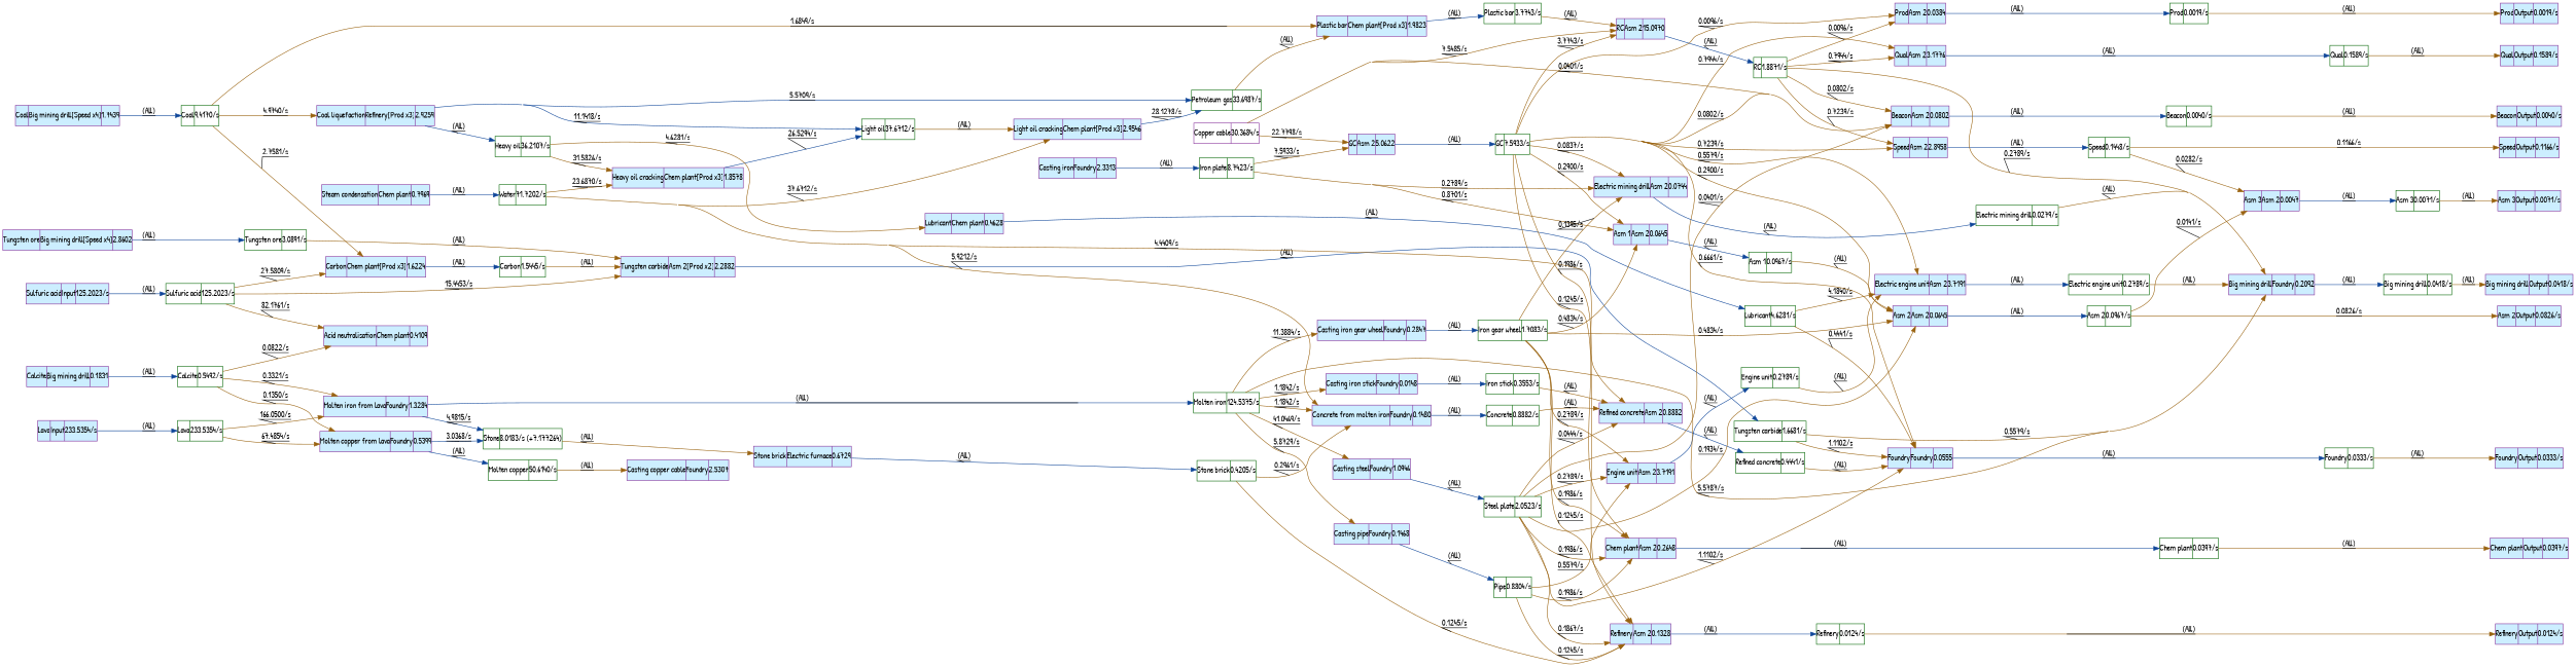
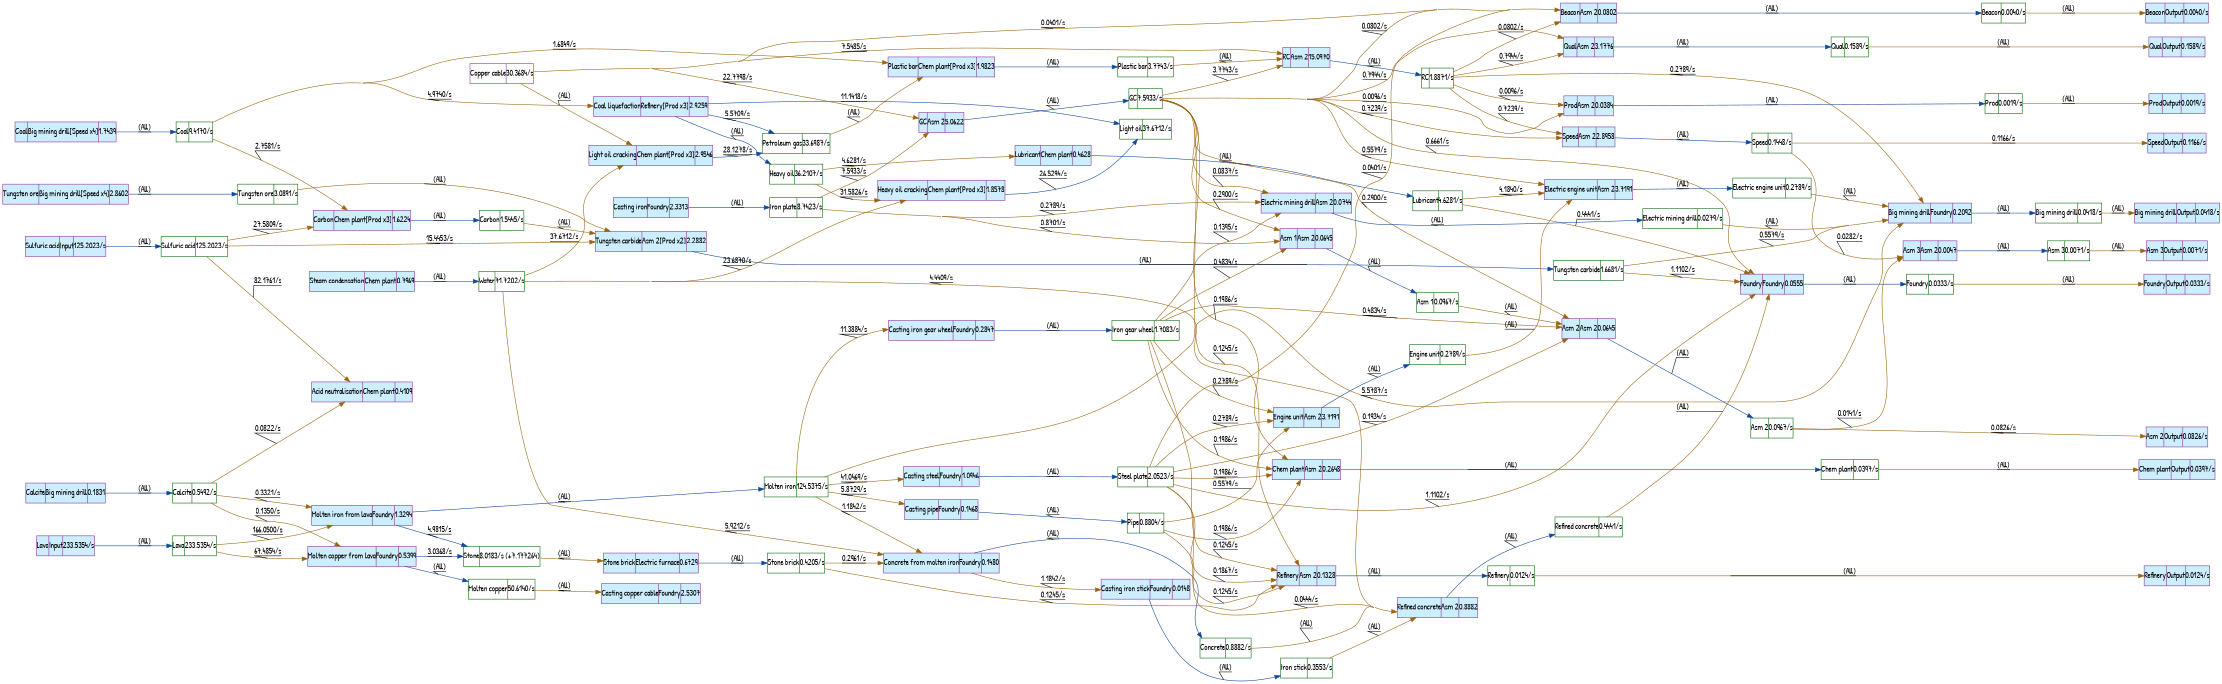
  digraph {
    concentrate=true
    fontname="Patrick Hand"
    rankdir=LR
    node [color="#842e99" fillcolor="#cceeff" fontname="Patrick Hand" margin=0 shape=record style=filled]
    edge [color="#99620f" decorate=true fontname="Patrick Hand"]
    n1 [label="{Coal|Big mining drill[Speed x4]|1.7439}"]
    n2 [label="{Lava|Input|233.5354/s}"]
    n3 [label="{Calcite|Big mining drill|0.1831}"]
    n4 [label="{Sulfuric acid|Input|125.2023/s}"]
    n5 [label="{Tungsten ore|Big mining drill[Speed x4]|2.8602}"]
    n6 [label="{Refinery|Output|0.0124/s}"]
    n7 [label="{Chem plant|Output|0.0397/s}"]
    n8 [label="{Speed|Output|0.1166/s}"]
    n9 [label="{Prod|Output|0.0019/s}"]
    n10 [label="{Beacon|Output|0.0040/s}"]
    n11 [label="{Asm 3|Output|0.0071/s}"]
    n12 [label="{Asm 2|Output|0.0826/s}"]
    n13 [label="{Qual|Output|0.1589/s}"]
    n14 [label="{Big mining drill|Output|0.0418/s}"]
    n15 [label="{Foundry|Output|0.0333/s}"]
    n16 [color="#006400" label="{Coal|9.4170/s}" fillcolor="" style=""]
    n17 [color="#006400" label="{Lava|233.5354/s}" fillcolor="" style=""]
    n18 [color="#006400" label="{Calcite|0.5492/s}" fillcolor="" style=""]
    n19 [color="#006400" label="{Sulfuric acid|125.2023/s}" fillcolor="" style=""]
    n20 [color="#006400" label="{Tungsten ore|3.0891/s}" fillcolor="" style=""]
    n21 [color="#006400" label="{Refinery|0.0124/s}" fillcolor="" style=""]
    n22 [color="#006400" label="{Tungsten carbide|1.6681/s}" fillcolor="" style=""]
    n23 [label="{Foundry|Foundry|0.0555}"]
    n24 [label="{Big mining drill|Foundry|0.2092}"]
    n25 [color="#006400" label="{Foundry|0.0333/s}" fillcolor="" style=""]
    n26 [color="#006400" label="{Big mining drill|0.0418/s}" fillcolor="" style=""]
    n27 [label="{Tungsten carbide|Asm 2[Prod x2]|2.2882}"]
    n28 [label="{Carbon|Chem plant[Prod x3]|1.6224}"]
    n29 [label="{Acid neutralisation|Chem plant|0.4109}"]
    n30 [color="#006400" label="{Carbon|1.5445/s}" fillcolor="" style=""]
    n31 [color="#006400" label="{Chem plant|0.0397/s}" fillcolor="" style=""]
    n32 [color="#006400" label="{Water|71.7202/s}" fillcolor="" style=""]
    n33 [label="{Heavy oil cracking|Chem plant[Prod x3]|1.8578}"]
    n34 [label="{Concrete from molten iron|Foundry|0.1480}"]
    n35 [label="{Refined concrete|Asm 2|0.8882}"]
    n36 [label="{Light oil cracking|Chem plant[Prod x3]|2.9546}"]
    n37 [color="#006400" label="{Light oil|37.6712/s}" fillcolor="" style=""]
    n38 [color="#006400" label="{Concrete|0.8882/s}" fillcolor="" style=""]
    n39 [color="#006400" label="{Refined concrete|0.4441/s}" fillcolor="" style=""]
    n40 [color="#006400" label="{Petroleum gas|33.6987/s}" fillcolor="" style=""]
    n41 [color="#006400" label="{Heavy oil|36.2107/s}" fillcolor="" style=""]
    n42 [label="{Lubricant|Chem plant|0.4628}"]
    n43 [color="#006400" label="{Lubricant|4.6281/s}" fillcolor="" style=""]
    n44 [color="#006400" label="{Stone|8.0183/s (+7.177264)}" fillcolor="" style=""]
    n45 [label="{Stone brick|Electric furnace|0.6729}"]
    n46 [color="#006400" label="{Stone brick|0.4205/s}" fillcolor="" style=""]
    n47 [label="{Refinery|Asm 2|0.1328}"]
    n48 [color="#006400" label="{GC|7.5933/s}" fillcolor="" style=""]
    n49 [label="{Electric mining drill|Asm 2|0.0744}"]
    n50 [label="{Electric engine unit|Asm 2|3.7191}"]
    n51 [label="{Asm 1|Asm 2|0.0645}"]
    n52 [label="{Qual|Asm 2|3.1776}"]
    n53 [label="{Asm 2|Asm 2|0.0645}"]
    n54 [label="{Prod|Asm 2|0.0384}"]
    n55 [label="{RC|Asm 2|15.0970}"]
    n56 [label="{Speed|Asm 2|2.8958}"]
    n57 [label="{Beacon|Asm 2|0.0802}"]
    n58 [label="{Chem plant|Asm 2|0.2648}"]
    n59 [color="#006400" label="{Electric mining drill|0.0279/s}" fillcolor="" style=""]
    n60 [color="#006400" label="{Electric engine unit|0.2789/s}" fillcolor="" style=""]
    n61 [color="#006400" label="{Asm 1|0.0967/s}" fillcolor="" style=""]
    n62 [color="#006400" label="{Qual|0.1589/s}" fillcolor="" style=""]
    n63 [color="#006400" label="{Asm 2|0.0967/s}" fillcolor="" style=""]
    n64 [color="#006400" label="{Prod|0.0019/s}" fillcolor="" style=""]
    n65 [color="#006400" label="{RC|1.8871/s}" fillcolor="" style=""]
    n66 [color="#006400" label="{Speed|0.1448/s}" fillcolor="" style=""]
    n67 [color="#006400" label="{Beacon|0.0040/s}" fillcolor="" style=""]
    n68 [color="#006400" label="{Iron plate|8.7423/s}" fillcolor="" style=""]
    n69 [label="{GC|Asm 2|5.0622}"]
    n70 [color="#006400" label="{Iron gear wheel|1.7083/s}" fillcolor="" style=""]
    n71 [label="{Engine unit|Asm 2|3.7191}"]
    n72 [color="#006400" label="{Engine unit|0.2789/s}" fillcolor="" style=""]
    n73 [label="{Plastic bar|Chem plant[Prod x3]|1.9823}"]
    n74 [label="{Coal liquefaction|Refinery[Prod x3]|2.9259}"]
    n75 [color="#006400" label="{Plastic bar|3.7743/s}" fillcolor="" style=""]
    n76 [label="{Molten copper from lava|Foundry|0.5399}"]
-   n77 [label="{Molten iron from lava|Foundry|1.3284}"]
+   n77 [label="{Molten iron from lava|Foundry|1.3294}"]
    n78 [color="#006400" label="{Molten copper|50.6140/s}" fillcolor="" style=""]
    n79 [color="#006400" label="{Molten iron|124.5375/s}" fillcolor="" style=""]
    n80 [label="{Casting copper cable|Foundry|2.5307}"]
    n81 [color="#006400" label="{Pipe|0.8804/s}" fillcolor="" style=""]
    n82 [color="#006400" label="{Steel plate|2.0523/s}" fillcolor="" style=""]
    n83 [label="{Asm 3|Asm 2|0.0047}"]
    n84 [color="#006400" label="{Asm 3|0.0071/s}" fillcolor="" style=""]
    n85 [label="{Casting pipe|Foundry|0.1468}"]
    n86 [label="{Casting steel|Foundry|1.0946}"]
    n87 [label="{Casting iron gear wheel|Foundry|0.2847}"]
    n88 [label="{Casting iron stick|Foundry|0.0148}"]
    n89 [label="{Casting iron|Foundry|2.3313}"]
    n90 [color="#006400" label="{Iron stick|0.3553/s}" fillcolor="" style=""]
    n91 [label="{Steam condensation|Chem plant|0.7969}"]
    n92 [label="{Copper cable|30.3684/s}" fillcolor="" style=""]
    subgraph sub_1 {
      rank=source
      n1
      n2
      n3
      n4
      n5
    }
    subgraph sub_2 {
      rank=sink
      n6
      n7
      n8
      n9
      n10
      n11
      n12
      n13
      n14
      n15
    }
    n1 -> n16 [color="#0f4699" label="(All)"]
    n2 -> n17 [color="#0f4699" label="(All)"]
    n3 -> n18 [color="#0f4699" label="(All)"]
    n4 -> n19 [color="#0f4699" label="(All)"]
    n5 -> n20 [color="#0f4699" label="(All)"]
    n16 -> n28 [label="2.7581/s\n"]
    n16 -> n73 [label="1.6849/s\n"]
    n16 -> n74 [label="4.9740/s\n"]
    n17 -> n76 [label="67.4854/s\n"]
    n17 -> n77 [label="166.0500/s\n"]
    n18 -> n29 [label="0.0822/s\n"]
    n18 -> n76 [label="0.1350/s\n"]
    n18 -> n77 [label="0.3321/s\n"]
    n19 -> n27 [label="15.4453/s\n"]
    n19 -> n28 [label="27.5809/s\n"]
    n19 -> n29 [label="82.1761/s\n"]
    n20 -> n27 [label="(All)"]
    n21 -> n6 [label="(All)"]
    n22 -> n23 [label="1.1102/s\n"]
    n22 -> n24 [label="0.5579/s\n"]
    n23 -> n25 [color="#0f4699" label="(All)"]
    n24 -> n26 [color="#0f4699" label="(All)"]
    n25 -> n15 [label="(All)"]
    n26 -> n14 [label="(All)"]
    n27 -> n22 [color="#0f4699" label="(All)"]
    n28 -> n30 [color="#0f4699" label="(All)"]
    n30 -> n27 [label="(All)"]
    n31 -> n7 [label="(All)"]
    n32 -> n33 [label="23.6870/s\n"]
    n32 -> n34 [label="5.9212/s\n"]
    n32 -> n35 [label="4.4409/s\n"]
    n32 -> n36 [label="37.6712/s\n"]
    n33 -> n37 [color="#0f4699" label="26.5294/s\n"]
    n34 -> n38 [color="#0f4699" label="(All)"]
    n35 -> n39 [color="#0f4699" label="(All)"]
    n36 -> n40 [color="#0f4699" label="28.1278/s\n"]
-   n37 -> n36 [label="(All)"]
+   n92 -> n36 [label="(All)"]
    n38 -> n35 [label="(All)"]
    n39 -> n23 [label="(All)"]
    n40 -> n73 [label="(All)"]
    n41 -> n33 [label="31.5826/s\n"]
    n41 -> n42 [label="4.6281/s\n"]
    n42 -> n43 [color="#0f4699" label="(All)"]
    n43 -> n23 [label="0.4441/s\n"]
    n43 -> n50 [label="4.1840/s\n"]
    n44 -> n45 [label="(All)"]
    n45 -> n46 [color="#0f4699" label="(All)"]
    n46 -> n34 [label="0.2961/s\n"]
    n46 -> n47 [label="0.1245/s\n"]
    n47 -> n21 [color="#0f4699" label="(All)"]
    n48 -> n23 [label="0.6661/s\n"]
    n48 -> n47 [label="0.1245/s\n"]
    n48 -> n49 [label="0.0837/s\n"]
    n48 -> n50 [label="0.5579/s\n"]
    n48 -> n51 [label="0.2900/s\n"]
    n48 -> n52 [label="0.7944/s\n"]
    n48 -> n53 [label="0.2900/s\n"]
    n48 -> n54 [label="0.0096/s\n"]
    n48 -> n55 [label="3.7743/s\n"]
    n48 -> n56 [label="0.7239/s\n"]
    n48 -> n57 [label="0.0802/s\n"]
    n48 -> n58 [label="0.1986/s\n"]
    n49 -> n59 [color="#0f4699" label="(All)"]
    n50 -> n60 [color="#0f4699" label="(All)"]
    n51 -> n61 [color="#0f4699" label="(All)"]
    n52 -> n62 [color="#0f4699" label="(All)"]
    n53 -> n63 [color="#0f4699" label="(All)"]
    n54 -> n64 [color="#0f4699" label="(All)"]
    n55 -> n65 [color="#0f4699" label="(All)"]
    n56 -> n66 [color="#0f4699" label="(All)"]
    n57 -> n67 [color="#0f4699" label="(All)"]
    n58 -> n31 [color="#0f4699" label="(All)"]
    n59 -> n24 [label="(All)"]
    n60 -> n24 [label="(All)"]
    n61 -> n53 [label="(All)"]
    n62 -> n13 [label="(All)"]
    n63 -> n12 [label="0.0826/s\n"]
    n63 -> n83 [label="0.0141/s\n"]
    n64 -> n9 [label="(All)"]
    n65 -> n24 [label="0.2789/s\n"]
    n65 -> n52 [label="0.7944/s\n"]
    n65 -> n54 [label="0.0096/s\n"]
    n65 -> n56 [label="0.7239/s\n"]
    n65 -> n57 [label="0.0802/s\n"]
    n66 -> n8 [label="0.1166/s\n"]
    n66 -> n83 [label="0.0282/s\n"]
    n67 -> n10 [label="(All)"]
    n68 -> n49 [label="0.2789/s\n"]
    n68 -> n51 [label="0.8701/s\n"]
    n68 -> n69 [label="7.5933/s\n"]
    n69 -> n48 [color="#0f4699" label="(All)"]
    n70 -> n47 [label="0.1245/s\n"]
    n70 -> n49 [label="0.1395/s\n"]
    n70 -> n51 [label="0.4834/s\n"]
    n70 -> n53 [label="0.4834/s\n"]
    n70 -> n58 [label="0.1986/s\n"]
    n70 -> n71 [label="0.2789/s\n"]
    n71 -> n72 [color="#0f4699" label="(All)"]
    n72 -> n50 [label="(All)"]
    n73 -> n75 [color="#0f4699" label="(All)"]
    n74 -> n37 [color="#0f4699" label="11.1418/s\n"]
    n74 -> n40 [color="#0f4699" label="5.5709/s\n"]
    n74 -> n41 [color="#0f4699" label="(All)"]
    n75 -> n55 [label="(All)"]
    n76 -> n44 [color="#0f4699" label="3.0368/s\n"]
    n76 -> n78 [color="#0f4699" label="(All)"]
    n77 -> n44 [color="#0f4699" label="4.9815/s\n"]
    n77 -> n79 [color="#0f4699" label="(All)"]
    n78 -> n80 [label="(All)"]
    n79 -> n24 [label="5.5787/s\n"]
    n79 -> n34 [label="1.1842/s\n"]
    n79 -> n85 [label="5.8729/s\n"]
    n79 -> n86 [label="41.0469/s\n"]
    n79 -> n87 [label="11.3884/s\n"]
-   n79 -> n88 [label="1.1842/s\n"]
+   n34 -> n88 [label="1.1842/s\n"]
    n81 -> n47 [label="0.1245/s\n"]
    n81 -> n58 [label="0.1986/s\n"]
    n81 -> n71 [label="0.5579/s\n"]
    n82 -> n23 [label="1.1102/s\n"]
    n82 -> n35 [label="0.0444/s\n"]
    n82 -> n47 [label="0.1867/s\n"]
    n82 -> n53 [label="0.1934/s\n"]
    n82 -> n57 [label="0.0401/s\n"]
    n82 -> n58 [label="0.1986/s\n"]
    n82 -> n71 [label="0.2789/s\n"]
    n83 -> n84 [color="#0f4699" label="(All)"]
    n84 -> n11 [label="(All)"]
    n85 -> n81 [color="#0f4699" label="(All)"]
    n86 -> n82 [color="#0f4699" label="(All)"]
    n87 -> n70 [color="#0f4699" label="(All)"]
    n88 -> n90 [color="#0f4699" label="(All)"]
    n89 -> n68 [color="#0f4699" label="(All)"]
    n90 -> n35 [label="(All)"]
    n91 -> n32 [color="#0f4699" label="(All)"]
    n92 -> n55 [label="7.5485/s\n"]
    n92 -> n57 [label="0.0401/s\n"]
    n92 -> n69 [label="22.7798/s\n"]
  }
